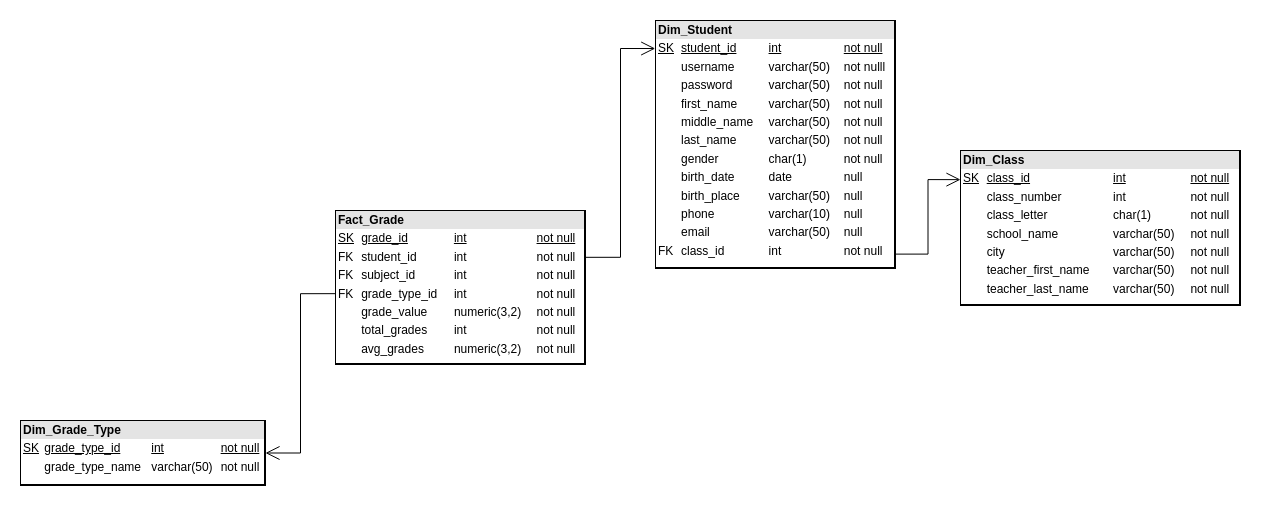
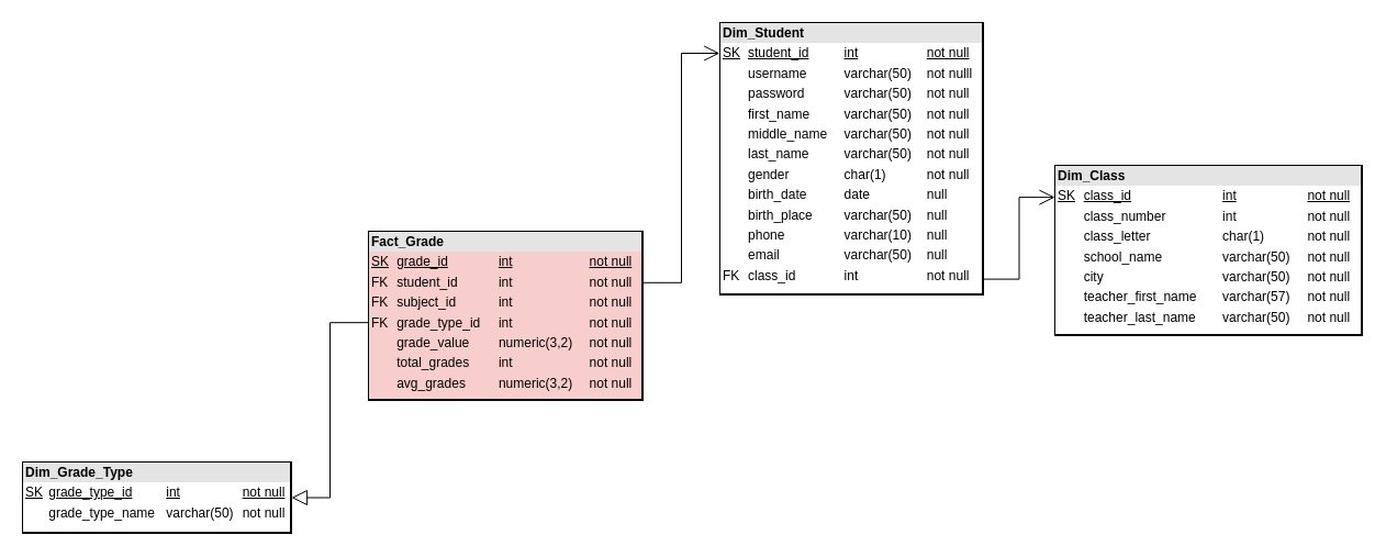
  <mxCell id="0" />
  <mxCell id="1" parent="0" />
- <mxCell id="2" value="&lt;div style=&quot;box-sizing:border-box;width:100%;background:#e4e4e4;padding:2px;&quot;&gt;&lt;b&gt;Fact_Grade&lt;/b&gt;&lt;br&gt;&lt;/div&gt;&lt;table style=&quot;width:100%;font-size:1em;&quot; cellspacing=&quot;0&quot; cellpadding=&quot;2&quot;&gt;&lt;tbody&gt;&lt;tr&gt;&lt;td&gt;&lt;u&gt;SK&lt;/u&gt;&lt;/td&gt;&lt;td&gt;&lt;u&gt;grade_id&lt;/u&gt;&lt;/td&gt;&lt;td&gt;&lt;u&gt;int&lt;br&gt;&lt;/u&gt;&lt;/td&gt;&lt;td&gt;&lt;u&gt;not null&lt;/u&gt;&lt;br&gt;&lt;/td&gt;&lt;/tr&gt;&lt;tr&gt;&lt;td&gt;FK&lt;br&gt;&lt;/td&gt;&lt;td&gt;student_id&lt;br&gt;&lt;/td&gt;&lt;td&gt;int&lt;br&gt;&lt;/td&gt;&lt;td&gt;not null&lt;br&gt;&lt;/td&gt;&lt;/tr&gt;&lt;tr&gt;&lt;td&gt;FK&lt;br&gt;&lt;/td&gt;&lt;td&gt;subject_id&lt;br&gt;&lt;/td&gt;&lt;td&gt;int&lt;br&gt;&lt;/td&gt;&lt;td&gt;not null&lt;br&gt;&lt;/td&gt;&lt;/tr&gt;&lt;tr&gt;&lt;td&gt;FK&lt;br&gt;&lt;/td&gt;&lt;td&gt;grade_type_id&lt;br&gt;&lt;/td&gt;&lt;td&gt;int&lt;br&gt;&lt;/td&gt;&lt;td&gt;not null&lt;br&gt;&lt;/td&gt;&lt;/tr&gt;&lt;tr&gt;&lt;td&gt;&lt;br&gt;&lt;/td&gt;&lt;td&gt;grade_value&lt;br&gt;&lt;/td&gt;&lt;td&gt;numeric(3,2)&lt;br&gt;&lt;/td&gt;&lt;td&gt;not null&lt;br&gt;&lt;/td&gt;&lt;/tr&gt;&lt;tr&gt;&lt;td&gt;&lt;br&gt;&lt;/td&gt;&lt;td&gt;total_grades&lt;br&gt;&lt;/td&gt;&lt;td&gt;int&lt;br&gt;&lt;/td&gt;&lt;td&gt;not null&lt;br&gt;&lt;/td&gt;&lt;/tr&gt;&lt;tr&gt;&lt;td&gt;&lt;br&gt;&lt;/td&gt;&lt;td&gt;avg_grades&lt;br&gt;&lt;/td&gt;&lt;td&gt;numeric(3,2)&lt;br&gt;&lt;/td&gt;&lt;td&gt;not null&lt;br&gt;&lt;/td&gt;&lt;/tr&gt;&lt;/tbody&gt;&lt;/table&gt;" style="verticalAlign=top;align=left;overflow=fill;html=1;labelBorderColor=default;" parent="1" vertex="1"><mxGeometry x="335" y="210" width="250" height="154" as="geometry" /></mxCell>
+ <mxCell id="2" value="&lt;div style=&quot;box-sizing:border-box;width:100%;background:#e4e4e4;padding:2px;&quot;&gt;&lt;b&gt;Fact_Grade&lt;/b&gt;&lt;br&gt;&lt;/div&gt;&lt;table style=&quot;width:100%;font-size:1em;&quot; cellspacing=&quot;0&quot; cellpadding=&quot;2&quot;&gt;&lt;tbody&gt;&lt;tr&gt;&lt;td&gt;&lt;u&gt;SK&lt;/u&gt;&lt;/td&gt;&lt;td&gt;&lt;u&gt;grade_id&lt;/u&gt;&lt;/td&gt;&lt;td&gt;&lt;u&gt;int&lt;br&gt;&lt;/u&gt;&lt;/td&gt;&lt;td&gt;&lt;u&gt;not null&lt;/u&gt;&lt;br&gt;&lt;/td&gt;&lt;/tr&gt;&lt;tr&gt;&lt;td&gt;FK&lt;br&gt;&lt;/td&gt;&lt;td&gt;student_id&lt;br&gt;&lt;/td&gt;&lt;td&gt;int&lt;br&gt;&lt;/td&gt;&lt;td&gt;not null&lt;br&gt;&lt;/td&gt;&lt;/tr&gt;&lt;tr&gt;&lt;td&gt;FK&lt;br&gt;&lt;/td&gt;&lt;td&gt;subject_id&lt;br&gt;&lt;/td&gt;&lt;td&gt;int&lt;br&gt;&lt;/td&gt;&lt;td&gt;not null&lt;br&gt;&lt;/td&gt;&lt;/tr&gt;&lt;tr&gt;&lt;td&gt;FK&lt;br&gt;&lt;/td&gt;&lt;td&gt;grade_type_id&lt;br&gt;&lt;/td&gt;&lt;td&gt;int&lt;br&gt;&lt;/td&gt;&lt;td&gt;not null&lt;br&gt;&lt;/td&gt;&lt;/tr&gt;&lt;tr&gt;&lt;td&gt;&lt;br&gt;&lt;/td&gt;&lt;td&gt;grade_value&lt;br&gt;&lt;/td&gt;&lt;td&gt;numeric(3,2)&lt;br&gt;&lt;/td&gt;&lt;td&gt;not null&lt;br&gt;&lt;/td&gt;&lt;/tr&gt;&lt;tr&gt;&lt;td&gt;&lt;br&gt;&lt;/td&gt;&lt;td&gt;total_grades&lt;br&gt;&lt;/td&gt;&lt;td&gt;int&lt;br&gt;&lt;/td&gt;&lt;td&gt;not null&lt;br&gt;&lt;/td&gt;&lt;/tr&gt;&lt;tr&gt;&lt;td&gt;&lt;br&gt;&lt;/td&gt;&lt;td&gt;avg_grades&lt;br&gt;&lt;/td&gt;&lt;td&gt;numeric(3,2)&lt;br&gt;&lt;/td&gt;&lt;td&gt;not null&lt;br&gt;&lt;/td&gt;&lt;/tr&gt;&lt;/tbody&gt;&lt;/table&gt;" style="verticalAlign=top;align=left;overflow=fill;html=1;labelBorderColor=default;fillColor=#f8cecc;" parent="1" vertex="1"><mxGeometry x="335" y="210" width="250" height="154" as="geometry" /></mxCell>
  <mxCell id="3" value="&lt;div style=&quot;box-sizing:border-box;width:100%;background:#e4e4e4;padding:2px;&quot;&gt;&lt;b&gt;Dim_Student&lt;/b&gt;&lt;br&gt;&lt;/div&gt;&lt;table style=&quot;width:100%;font-size:1em;&quot; cellspacing=&quot;0&quot; cellpadding=&quot;2&quot;&gt;&lt;tbody&gt;&lt;tr&gt;&lt;td&gt;&lt;u&gt;SK&lt;/u&gt;&lt;/td&gt;&lt;td&gt;&lt;u&gt;student_id&lt;/u&gt;&lt;/td&gt;&lt;td&gt;&lt;u&gt;int&lt;br&gt;&lt;/u&gt;&lt;/td&gt;&lt;td&gt;&lt;u&gt;not null&lt;/u&gt;&lt;br&gt;&lt;/td&gt;&lt;/tr&gt;&lt;tr&gt;&lt;td&gt;&lt;br&gt;&lt;/td&gt;&lt;td&gt;username&lt;br&gt;&lt;/td&gt;&lt;td&gt;varchar(50)&lt;br&gt;&lt;/td&gt;&lt;td&gt;not nulll&lt;br&gt;&lt;/td&gt;&lt;/tr&gt;&lt;tr&gt;&lt;td&gt;&lt;br&gt;&lt;/td&gt;&lt;td&gt;password&lt;br&gt;&lt;/td&gt;&lt;td&gt;varchar(50)&lt;br&gt;&lt;/td&gt;&lt;td&gt;not null&lt;br&gt;&lt;/td&gt;&lt;/tr&gt;&lt;tr&gt;&lt;td&gt;&lt;br&gt;&lt;/td&gt;&lt;td&gt;first_name&lt;/td&gt;&lt;td&gt;varchar(50)&lt;br&gt;&lt;/td&gt;&lt;td&gt;not null&lt;br&gt;&lt;/td&gt;&lt;/tr&gt;&lt;tr&gt;&lt;td&gt;&lt;br&gt;&lt;/td&gt;&lt;td&gt;middle_name&lt;br&gt;&lt;/td&gt;&lt;td&gt;varchar(50)&lt;br&gt;&lt;/td&gt;&lt;td&gt;not null&lt;br&gt;&lt;/td&gt;&lt;/tr&gt;&lt;tr&gt;&lt;td&gt;&lt;br&gt;&lt;/td&gt;&lt;td&gt;last_name&lt;br&gt;&lt;/td&gt;&lt;td&gt;varchar(50)&lt;br&gt;&lt;/td&gt;&lt;td&gt;not null&lt;br&gt;&lt;/td&gt;&lt;/tr&gt;&lt;tr&gt;&lt;td&gt;&lt;br&gt;&lt;/td&gt;&lt;td&gt;gender&lt;br&gt;&lt;/td&gt;&lt;td&gt;char(1)&lt;br&gt;&lt;/td&gt;&lt;td&gt;not null&lt;br&gt;&lt;/td&gt;&lt;/tr&gt;&lt;tr&gt;&lt;td&gt;&lt;br&gt;&lt;/td&gt;&lt;td&gt;birth_date&lt;br&gt;&lt;/td&gt;&lt;td&gt;date&lt;br&gt;&lt;/td&gt;&lt;td&gt;null&lt;br&gt;&lt;/td&gt;&lt;/tr&gt;&lt;tr&gt;&lt;td&gt;&lt;br&gt;&lt;/td&gt;&lt;td&gt;birth_place&lt;br&gt;&lt;/td&gt;&lt;td&gt;varchar(50)&lt;br&gt;&lt;/td&gt;&lt;td&gt;null&lt;br&gt;&lt;/td&gt;&lt;/tr&gt;&lt;tr&gt;&lt;td&gt;&lt;br&gt;&lt;/td&gt;&lt;td&gt;phone&lt;br&gt;&lt;/td&gt;&lt;td&gt;varchar(10)&lt;br&gt;&lt;/td&gt;&lt;td&gt;null&lt;br&gt;&lt;/td&gt;&lt;/tr&gt;&lt;tr&gt;&lt;td&gt;&lt;br&gt;&lt;/td&gt;&lt;td&gt;email&lt;br&gt;&lt;/td&gt;&lt;td&gt;varchar(50)&lt;br&gt;&lt;/td&gt;&lt;td&gt;null&lt;br&gt;&lt;/td&gt;&lt;/tr&gt;&lt;tr&gt;&lt;td&gt;FK&lt;br&gt;&lt;/td&gt;&lt;td&gt;class_id&lt;br&gt;&lt;/td&gt;&lt;td&gt;int&lt;br&gt;&lt;/td&gt;&lt;td&gt;not null&lt;br&gt;&lt;/td&gt;&lt;/tr&gt;&lt;/tbody&gt;&lt;/table&gt;" style="verticalAlign=top;align=left;overflow=fill;html=1;labelBorderColor=default;" parent="1" vertex="1"><mxGeometry x="655" y="20" width="240" height="248" as="geometry" /></mxCell>
- <mxCell id="4" value="&lt;div style=&quot;box-sizing:border-box;width:100%;background:#e4e4e4;padding:2px;&quot;&gt;&lt;b&gt;Dim_Class&lt;/b&gt;&lt;br&gt;&lt;/div&gt;&lt;table style=&quot;width:100%;font-size:1em;&quot; cellspacing=&quot;0&quot; cellpadding=&quot;2&quot;&gt;&lt;tbody&gt;&lt;tr&gt;&lt;td&gt;&lt;u&gt;SK&lt;/u&gt;&lt;/td&gt;&lt;td&gt;&lt;u&gt;class_id&lt;/u&gt;&lt;/td&gt;&lt;td&gt;&lt;u&gt;int&lt;br&gt;&lt;/u&gt;&lt;/td&gt;&lt;td&gt;&lt;u&gt;not null&lt;/u&gt;&lt;br&gt;&lt;/td&gt;&lt;/tr&gt;&lt;tr&gt;&lt;td&gt;&lt;br&gt;&lt;/td&gt;&lt;td&gt;class_number&lt;br&gt;&lt;/td&gt;&lt;td&gt;int&lt;br&gt;&lt;/td&gt;&lt;td&gt;not null&lt;br&gt;&lt;/td&gt;&lt;/tr&gt;&lt;tr&gt;&lt;td&gt;&lt;br&gt;&lt;/td&gt;&lt;td&gt;class_letter&lt;br&gt;&lt;/td&gt;&lt;td&gt;char(1)&lt;br&gt;&lt;/td&gt;&lt;td&gt;not null&lt;br&gt;&lt;/td&gt;&lt;/tr&gt;&lt;tr&gt;&lt;td&gt;&lt;br&gt;&lt;/td&gt;&lt;td&gt;school_name&lt;/td&gt;&lt;td&gt;varchar(50)&lt;br&gt;&lt;/td&gt;&lt;td&gt;not null&lt;br&gt;&lt;/td&gt;&lt;/tr&gt;&lt;tr&gt;&lt;td&gt;&lt;br&gt;&lt;/td&gt;&lt;td&gt;city&lt;br&gt;&lt;/td&gt;&lt;td&gt;varchar(50)&lt;br&gt;&lt;/td&gt;&lt;td&gt;not null&lt;br&gt;&lt;/td&gt;&lt;/tr&gt;&lt;tr&gt;&lt;td&gt;&lt;br&gt;&lt;/td&gt;&lt;td&gt;teacher_first_name&lt;br&gt;&lt;/td&gt;&lt;td&gt;varchar(50)&lt;br&gt;&lt;/td&gt;&lt;td&gt;not null&lt;br&gt;&lt;/td&gt;&lt;/tr&gt;&lt;tr&gt;&lt;td&gt;&lt;br&gt;&lt;/td&gt;&lt;td&gt;teacher_last_name&lt;br&gt;&lt;/td&gt;&lt;td&gt;varchar(50)&lt;br&gt;&lt;/td&gt;&lt;td&gt;not null&lt;br&gt;&lt;/td&gt;&lt;/tr&gt;&lt;/tbody&gt;&lt;/table&gt;" style="verticalAlign=top;align=left;overflow=fill;html=1;labelBorderColor=default;" parent="1" vertex="1"><mxGeometry x="960" y="150" width="280" height="155" as="geometry" /></mxCell>
+ <mxCell id="4" value="&lt;div style=&quot;box-sizing:border-box;width:100%;background:#e4e4e4;padding:2px;&quot;&gt;&lt;b&gt;Dim_Class&lt;/b&gt;&lt;br&gt;&lt;/div&gt;&lt;table style=&quot;width:100%;font-size:1em;&quot; cellspacing=&quot;0&quot; cellpadding=&quot;2&quot;&gt;&lt;tbody&gt;&lt;tr&gt;&lt;td&gt;&lt;u&gt;SK&lt;/u&gt;&lt;/td&gt;&lt;td&gt;&lt;u&gt;class_id&lt;/u&gt;&lt;/td&gt;&lt;td&gt;&lt;u&gt;int&lt;br&gt;&lt;/u&gt;&lt;/td&gt;&lt;td&gt;&lt;u&gt;not null&lt;/u&gt;&lt;br&gt;&lt;/td&gt;&lt;/tr&gt;&lt;tr&gt;&lt;td&gt;&lt;br&gt;&lt;/td&gt;&lt;td&gt;class_number&lt;br&gt;&lt;/td&gt;&lt;td&gt;int&lt;br&gt;&lt;/td&gt;&lt;td&gt;not null&lt;br&gt;&lt;/td&gt;&lt;/tr&gt;&lt;tr&gt;&lt;td&gt;&lt;br&gt;&lt;/td&gt;&lt;td&gt;class_letter&lt;br&gt;&lt;/td&gt;&lt;td&gt;char(1)&lt;br&gt;&lt;/td&gt;&lt;td&gt;not null&lt;br&gt;&lt;/td&gt;&lt;/tr&gt;&lt;tr&gt;&lt;td&gt;&lt;br&gt;&lt;/td&gt;&lt;td&gt;school_name&lt;/td&gt;&lt;td&gt;varchar(50)&lt;br&gt;&lt;/td&gt;&lt;td&gt;not null&lt;br&gt;&lt;/td&gt;&lt;/tr&gt;&lt;tr&gt;&lt;td&gt;&lt;br&gt;&lt;/td&gt;&lt;td&gt;city&lt;br&gt;&lt;/td&gt;&lt;td&gt;varchar(50)&lt;br&gt;&lt;/td&gt;&lt;td&gt;not null&lt;br&gt;&lt;/td&gt;&lt;/tr&gt;&lt;tr&gt;&lt;td&gt;&lt;br&gt;&lt;/td&gt;&lt;td&gt;teacher_first_name&lt;br&gt;&lt;/td&gt;&lt;td&gt;varchar(57)&lt;br&gt;&lt;/td&gt;&lt;td&gt;not null&lt;br&gt;&lt;/td&gt;&lt;/tr&gt;&lt;tr&gt;&lt;td&gt;&lt;br&gt;&lt;/td&gt;&lt;td&gt;teacher_last_name&lt;br&gt;&lt;/td&gt;&lt;td&gt;varchar(50)&lt;br&gt;&lt;/td&gt;&lt;td&gt;not null&lt;br&gt;&lt;/td&gt;&lt;/tr&gt;&lt;/tbody&gt;&lt;/table&gt;" style="verticalAlign=top;align=left;overflow=fill;html=1;labelBorderColor=default;" parent="1" vertex="1"><mxGeometry x="960" y="150" width="280" height="155" as="geometry" /></mxCell>
  <mxCell id="5" value="" style="endArrow=open;endFill=0;endSize=12;html=1;rounded=0;entryX=0;entryY=0.188;entryDx=0;entryDy=0;entryPerimeter=0;exitX=1;exitY=0.942;exitDx=0;exitDy=0;exitPerimeter=0;edgeStyle=orthogonalEdgeStyle;" parent="1" source="3" target="4" edge="1"><mxGeometry width="160" relative="1" as="geometry"><mxPoint x="785" y="560" as="sourcePoint" /><mxPoint x="945" y="560" as="targetPoint" /></mxGeometry></mxCell>
  <mxCell id="6" value="&lt;div style=&quot;box-sizing:border-box;width:100%;background:#e4e4e4;padding:2px;&quot;&gt;&lt;b&gt;Dim_Grade_Type&lt;/b&gt;&lt;br&gt;&lt;/div&gt;&lt;table style=&quot;width:100%;font-size:1em;&quot; cellspacing=&quot;0&quot; cellpadding=&quot;2&quot;&gt;&lt;tbody&gt;&lt;tr&gt;&lt;td&gt;&lt;u&gt;SK&lt;/u&gt;&lt;/td&gt;&lt;td&gt;&lt;u&gt;grade_type_id&lt;/u&gt;&lt;/td&gt;&lt;td&gt;&lt;u&gt;int&lt;br&gt;&lt;/u&gt;&lt;/td&gt;&lt;td&gt;&lt;u&gt;not null&lt;/u&gt;&lt;br&gt;&lt;/td&gt;&lt;/tr&gt;&lt;tr&gt;&lt;td&gt;&lt;br&gt;&lt;/td&gt;&lt;td&gt;grade_type_name&lt;br&gt;&lt;/td&gt;&lt;td&gt;varchar(50)&lt;br&gt;&lt;/td&gt;&lt;td&gt;not null&lt;br&gt;&lt;/td&gt;&lt;/tr&gt;&lt;/tbody&gt;&lt;/table&gt;" style="verticalAlign=top;align=left;overflow=fill;html=1;labelBorderColor=default;" parent="1" vertex="1"><mxGeometry x="20" y="420" width="245" height="65" as="geometry" /></mxCell>
  <mxCell id="7" value="" style="endArrow=open;endFill=0;endSize=12;html=1;rounded=0;entryX=-0.001;entryY=0.113;entryDx=0;entryDy=0;entryPerimeter=0;exitX=0.999;exitY=0.304;exitDx=0;exitDy=0;exitPerimeter=0;edgeStyle=orthogonalEdgeStyle;" parent="1" source="2" target="3" edge="1"><mxGeometry width="160" relative="1" as="geometry"><mxPoint x="605" y="313.536" as="sourcePoint" /><mxPoint x="683.8" y="230" as="targetPoint" /></mxGeometry></mxCell>
- <mxCell id="8" value="" style="endArrow=open;endFill=0;endSize=12;html=1;rounded=0;exitX=-0.001;exitY=0.54;exitDx=0;exitDy=0;edgeStyle=orthogonalEdgeStyle;entryX=1;entryY=0.5;entryDx=0;entryDy=0;exitPerimeter=0;" parent="1" source="2" target="6" edge="1"><mxGeometry width="160" relative="1" as="geometry"><mxPoint x="355" y="420.004" as="sourcePoint" /><mxPoint x="425" y="561.48" as="targetPoint" /></mxGeometry></mxCell>
+ <mxCell id="8" value="" style="endArrow=block;endFill=0;endSize=12;html=1;rounded=0;exitX=-0.001;exitY=0.54;exitDx=0;exitDy=0;edgeStyle=orthogonalEdgeStyle;entryX=1;entryY=0.5;entryDx=0;entryDy=0;exitPerimeter=0;" parent="1" source="2" target="6" edge="1"><mxGeometry width="160" relative="1" as="geometry"><mxPoint x="355" y="420.004" as="sourcePoint" /><mxPoint x="425" y="561.48" as="targetPoint" /></mxGeometry></mxCell>
